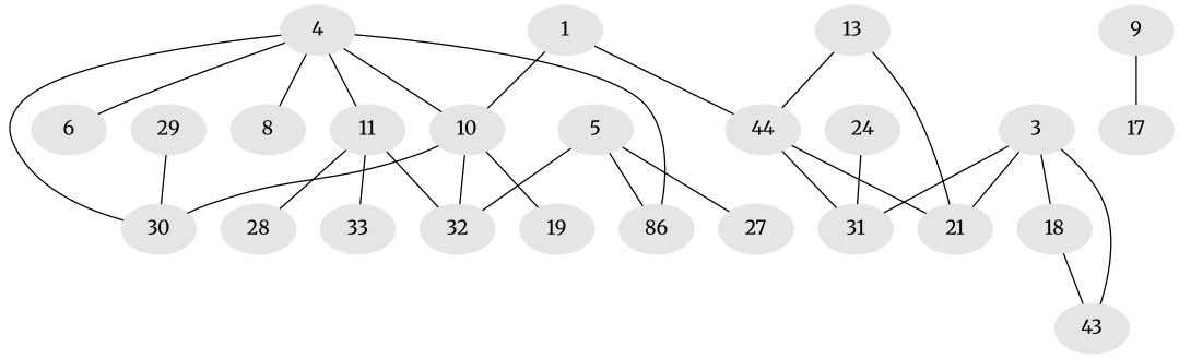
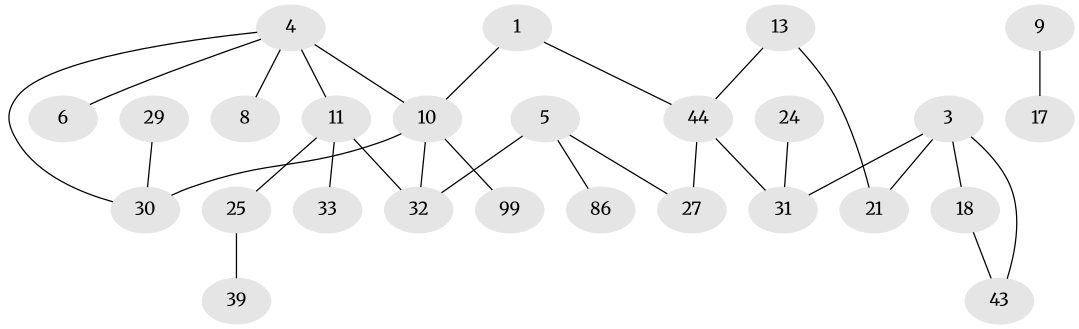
  graph {
    fontname=Merriweather
    node [color=gray90 fontname=Merriweather style=filled]
    edge [fontname=Merriweather weight=1.0]
    1
    10
    n3 [label=44]
    30
-   19
+   19 [label=99]
    32
    n7 [label=31]
    27
    3
    18
    21
    43
    4
    6
    8
    11
    n17 [label=86]
-   28
+   28 [label=25]
    33
    5
    9
    17
+   39
    13
    24
    29
    1 -- 10
    1 -- n3
    10 -- 30
    10 -- 19
    10 -- 32
    n3 -- n7
-   n3 -- 21
+   n3 -- 27
    3 -- n7
    3 -- 18
    3 -- 21
    3 -- 43
    18 -- 43
    4 -- 10
    4 -- 30
    4 -- 6
    4 -- 8
    4 -- 11
-   4 -- n17
    11 -- 32
    11 -- 28
    11 -- 33
+   28 -- 39
    5 -- 32
    5 -- 27 [weight=2.0]
    5 -- n17
    9 -- 17
    13 -- n3
    13 -- 21
    24 -- n7
    29 -- 30
  }
